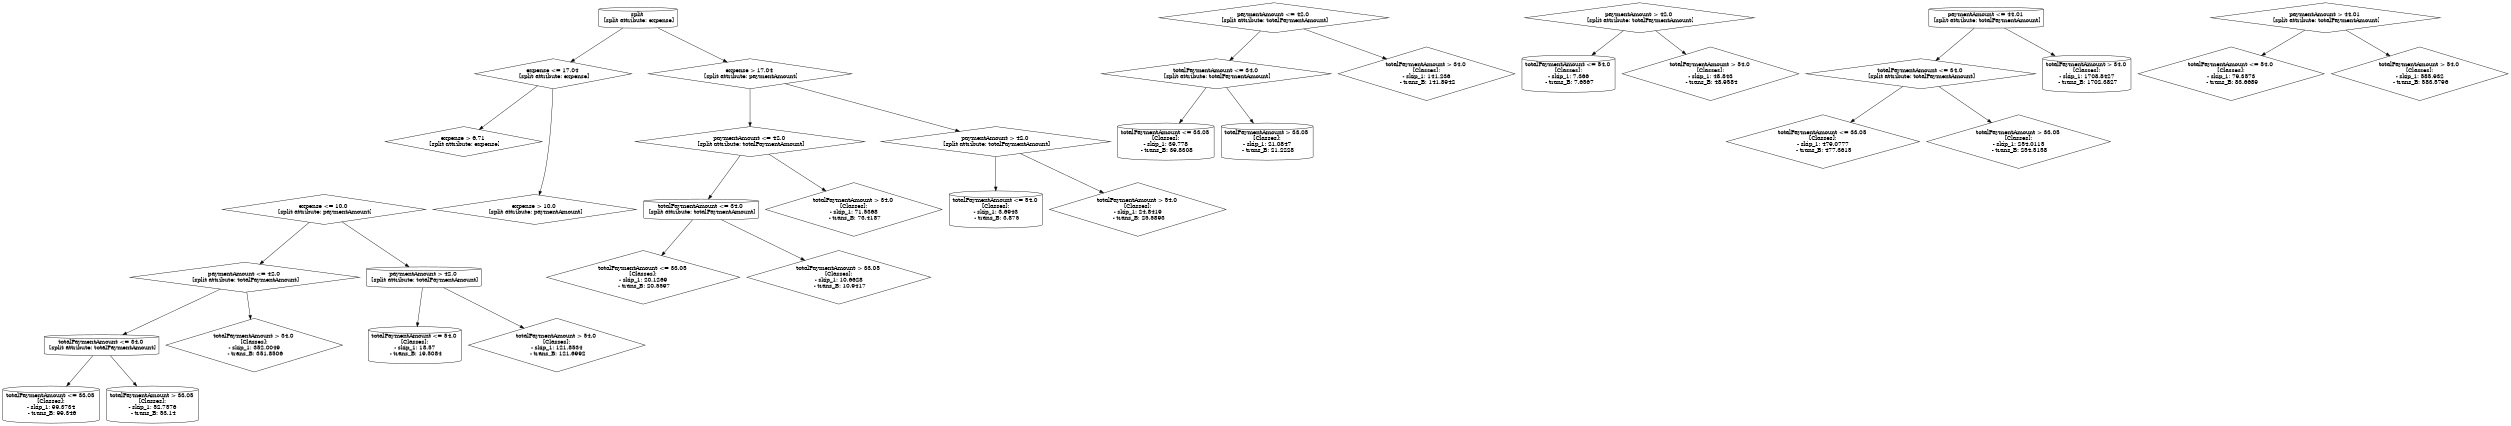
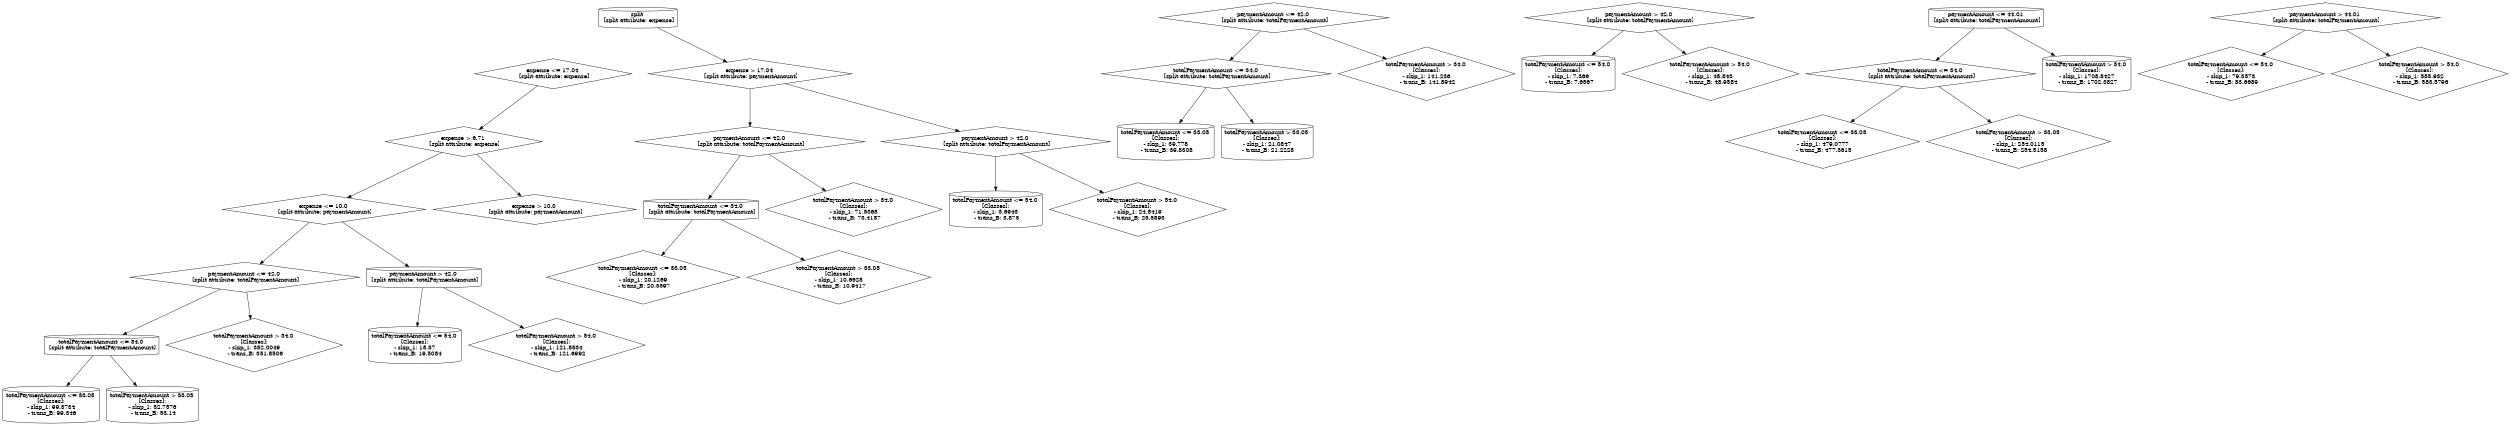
  digraph {
    node [shape=diamond]
    n1 [label="split \n [split attribute: expense]" shape=cylinder]
    n2 [label="expense <= 17.04 \n [split attribute: expense]"]
    n3 [label="expense > 17.04 \n [split attribute: paymentAmount]"]
    n4 [label="expense > 6.71 \n [split attribute: expense]"]
    n5 [label="paymentAmount <= 42.0 \n [split attribute: totalPaymentAmount]"]
    n6 [label="paymentAmount > 42.0 \n [split attribute: totalPaymentAmount]"]
    n7 [label="expense <= 10.0 \n [split attribute: paymentAmount]"]
    n8 [label="expense > 10.0 \n [split attribute: paymentAmount]"]
    n9 [label="paymentAmount <= 42.0 \n [split attribute: totalPaymentAmount]"]
    n10 [label="totalPaymentAmount <= 34.0 \n [split attribute: totalPaymentAmount]"]
    n11 [label="totalPaymentAmount > 34.0 \n [Classes]: \n - skip_1: 141.236 \n - trans_B: 141.8942"]
    n12 [label="paymentAmount > 42.0 \n [split attribute: totalPaymentAmount]"]
    n13 [label="totalPaymentAmount <= 54.0 \n [Classes]: \n - skip_1: 7.366 \n - trans_B: 7.6567" shape=cylinder]
    n14 [label="totalPaymentAmount > 54.0 \n [Classes]: \n - skip_1: 48.843 \n - trans_B: 48.9584"]
    n15 [label="totalPaymentAmount <= 33.05 \n [Classes]: \n - skip_1: 39.778 \n - trans_B: 39.8308" shape=cylinder]
    n16 [label="totalPaymentAmount > 33.05 \n [Classes]: \n - skip_1: 21.0847 \n - trans_B: 21.2228" shape=cylinder]
    n17 [label="paymentAmount <= 42.0 \n [split attribute: totalPaymentAmount]"]
    n18 [label="paymentAmount > 42.0 \n [split attribute: totalPaymentAmount]" shape=cylinder]
    n19 [label="totalPaymentAmount <= 34.0 \n [split attribute: totalPaymentAmount]" shape=cylinder]
    n20 [label="totalPaymentAmount > 34.0 \n [Classes]: \n - skip_1: 352.0049 \n - trans_B: 351.8506"]
    n21 [label="totalPaymentAmount <= 54.0 \n [Classes]: \n - skip_1: 18.57 \n - trans_B: 19.5084" shape=cylinder]
    n22 [label="totalPaymentAmount > 54.0 \n [Classes]: \n - skip_1: 121.8534 \n - trans_B: 121.6992"]
    n23 [label="totalPaymentAmount <= 33.05 \n [Classes]: \n - skip_1: 99.3734 \n - trans_B: 99.346" shape=cylinder]
    n24 [label="totalPaymentAmount > 33.05 \n [Classes]: \n - skip_1: 52.7576 \n - trans_B: 53.14" shape=cylinder]
    n25 [label="paymentAmount <= 44.01 \n [split attribute: totalPaymentAmount]" shape=cylinder]
    n26 [label="totalPaymentAmount <= 34.0 \n [split attribute: totalPaymentAmount]"]
    n27 [label="totalPaymentAmount > 34.0 \n [Classes]: \n - skip_1: 1708.8427 \n - trans_B: 1702.3827" shape=cylinder]
    n28 [label="paymentAmount > 44.01 \n [split attribute: totalPaymentAmount]"]
    n29 [label="totalPaymentAmount <= 54.0 \n [Classes]: \n - skip_1: 79.3573 \n - trans_B: 83.6689"]
    n30 [label="totalPaymentAmount > 54.0 \n [Classes]: \n - skip_1: 585.932 \n - trans_B: 583.5796"]
    n31 [label="totalPaymentAmount <= 33.05 \n [Classes]: \n - skip_1: 479.0777 \n - trans_B: 477.3615"]
    n32 [label="totalPaymentAmount > 33.05 \n [Classes]: \n - skip_1: 254.0115 \n - trans_B: 254.5158"]
    n33 [label="totalPaymentAmount <= 34.0 \n [split attribute: totalPaymentAmount]" shape=cylinder]
    n34 [label="totalPaymentAmount > 34.0 \n [Classes]: \n - skip_1: 71.5368 \n - trans_B: 73.4187"]
    n35 [label="totalPaymentAmount <= 54.0 \n [Classes]: \n - skip_1: 3.6943 \n - trans_B: 3.875" shape=cylinder]
    n36 [label="totalPaymentAmount > 54.0 \n [Classes]: \n - skip_1: 24.8419 \n - trans_B: 25.5893"]
    n37 [label="totalPaymentAmount <= 33.05 \n [Classes]: \n - skip_1: 20.1269 \n - trans_B: 20.5597"]
    n38 [label="totalPaymentAmount > 33.05 \n [Classes]: \n - skip_1: 10.6628 \n - trans_B: 10.9417"]
-   n1 -> n2
    n1 -> n3
    n2 -> n4
    n3 -> n5
    n3 -> n6
-   n2 -> n8
+   n4 -> n7
+   n4 -> n8
    n5 -> n33
    n5 -> n34
    n6 -> n35
    n6 -> n36
    n7 -> n17
    n7 -> n18
    n9 -> n10
    n9 -> n11
    n10 -> n15
    n10 -> n16
    n12 -> n13
    n12 -> n14
    n17 -> n19
    n17 -> n20
    n18 -> n21
    n18 -> n22
    n19 -> n23
    n19 -> n24
    n25 -> n26
    n25 -> n27
    n26 -> n31
    n26 -> n32
    n28 -> n29
    n28 -> n30
    n33 -> n37
    n33 -> n38
  }
